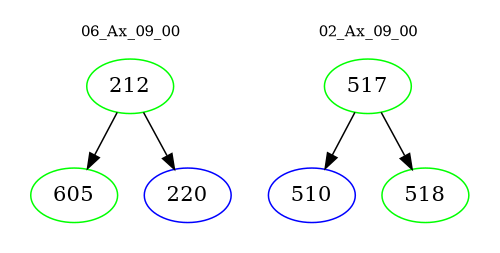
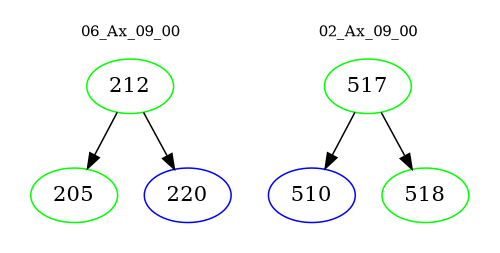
  digraph {
    node [color=green]
    edge [color=black]
    n1 [label=212]
-   n2 [label=605]
+   n2 [label=205]
    n3 [color=blue label=220]
    n4 [label=517]
    n5 [color=blue label=510]
    n6 [label=518]
    subgraph cluster_1 {
      color=white
      fontsize=10
      label="06_Ax_09_00"
      n1
      n2
      n3
    }
    subgraph cluster_2 {
      color=white
      fontsize=10
      label="02_Ax_09_00"
      n4
      n5
      n6
    }
    n1 -> n2
    n1 -> n3
    n4 -> n5
    n4 -> n6
  }
